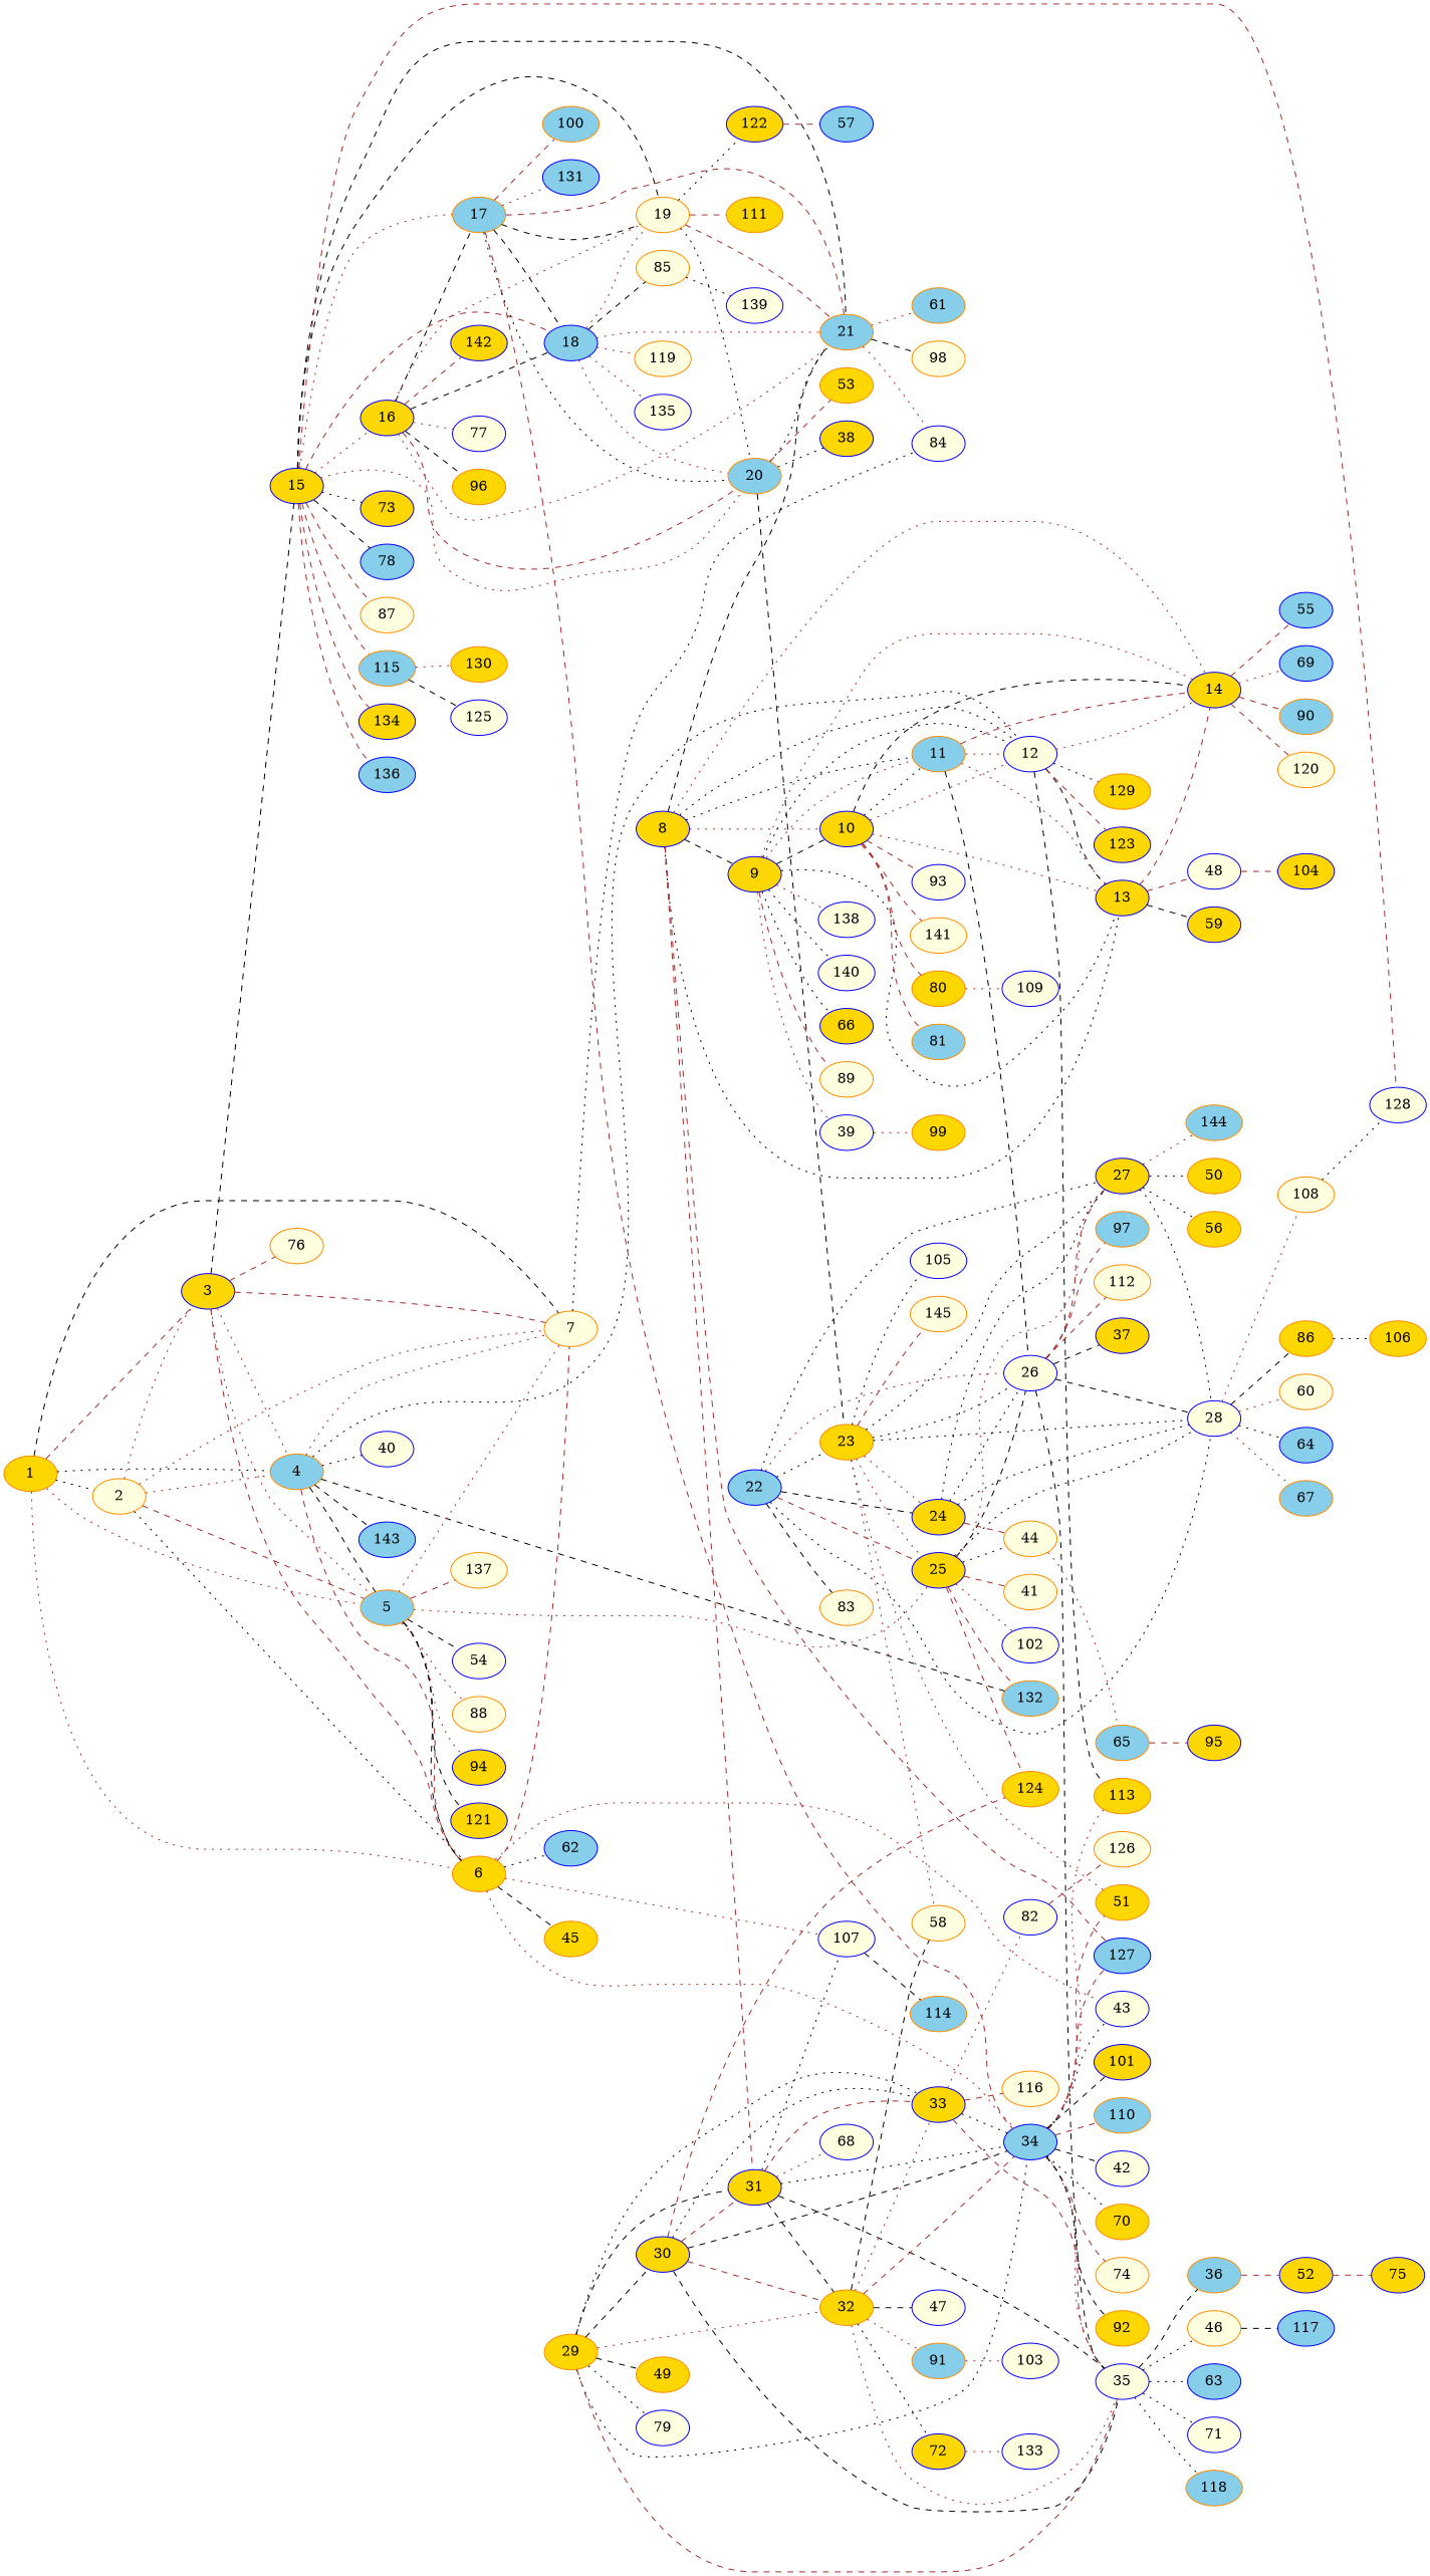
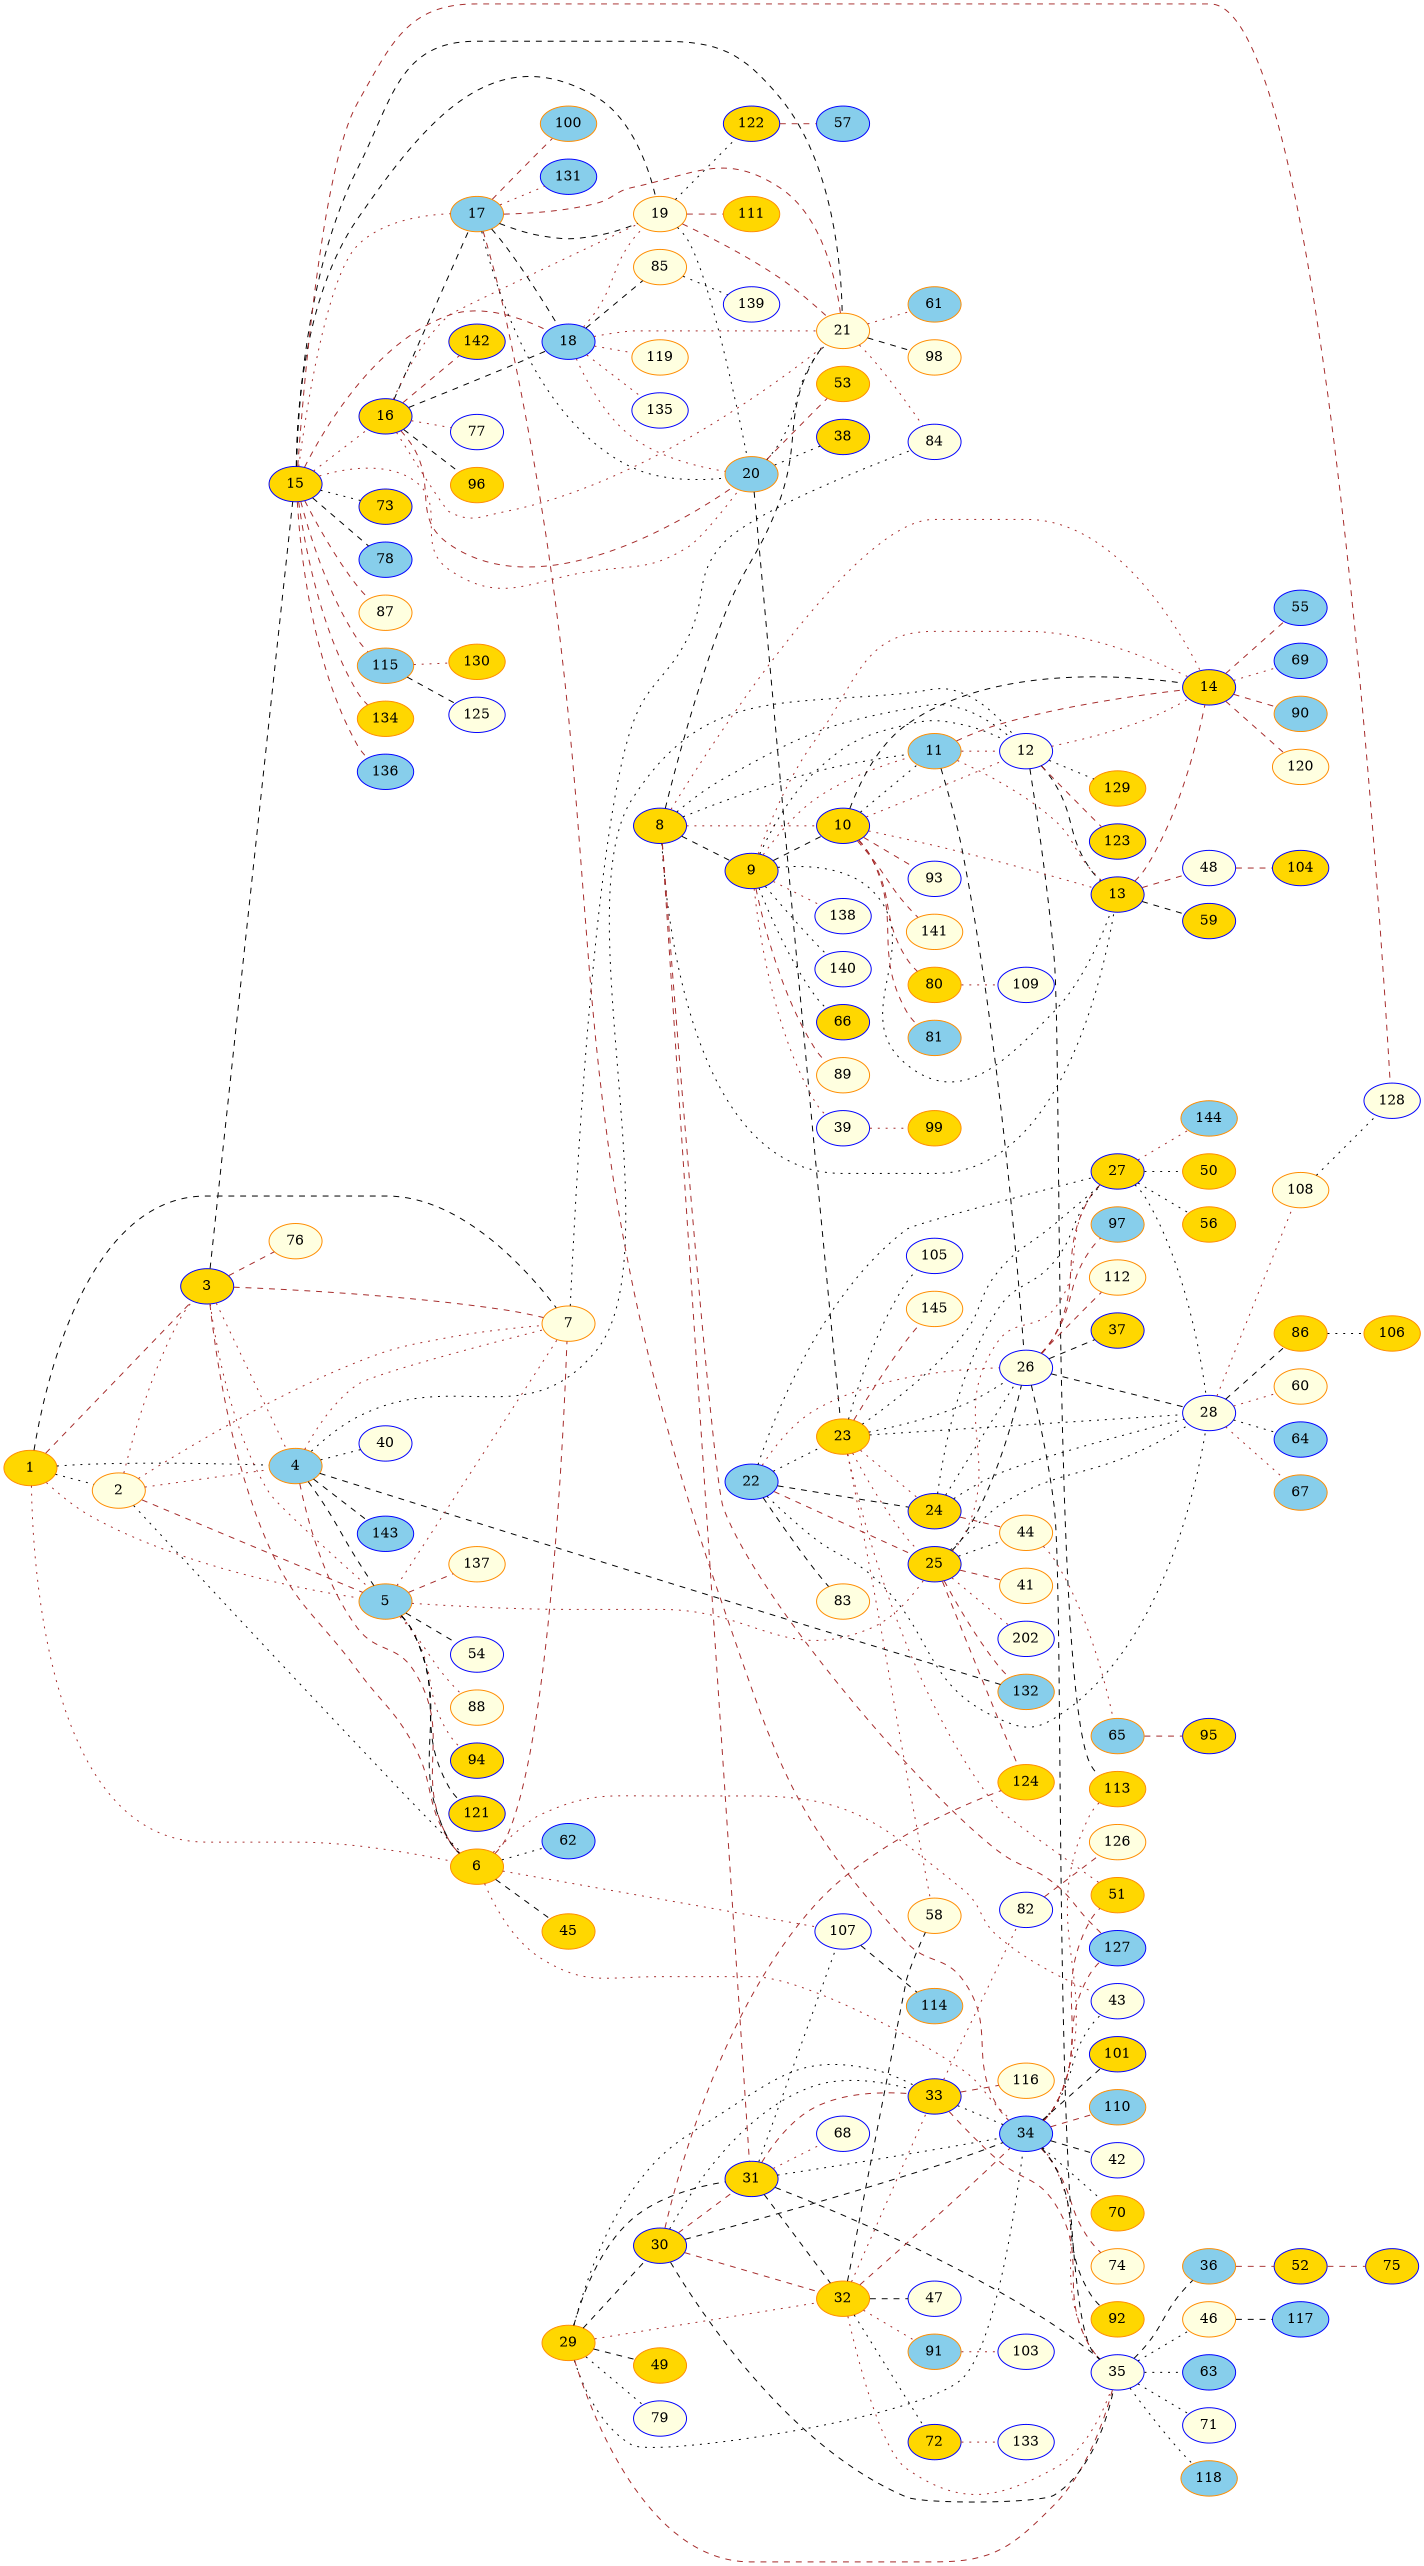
  graph {
    rankdir=LR
    node [color=blue fillcolor=lightyellow style=filled]
    edge [color=brown style=dotted]
    1 [color=darkorange fillcolor=gold]
    2 [color=darkorange]
    3 [fillcolor=gold]
    4 [color=darkorange fillcolor=skyblue]
    5 [color=darkorange fillcolor=skyblue]
    6 [color=darkorange fillcolor=gold]
    7 [color=darkorange]
    15 [fillcolor=gold]
    76 [color=darkorange]
    12
    40
    132 [color=darkorange fillcolor=skyblue]
    143 [fillcolor=skyblue]
    25 [fillcolor=gold]
    54
    88 [color=darkorange]
    94 [fillcolor=gold]
    121 [fillcolor=gold]
    137 [color=darkorange]
    34 [fillcolor=skyblue]
    43
    45 [color=darkorange fillcolor=gold]
    62 [fillcolor=skyblue]
    107
    84
-   21 [color=darkorange fillcolor=skyblue]
+   21 [color=darkorange]
    16 [fillcolor=gold]
    17 [color=darkorange fillcolor=skyblue]
    18 [fillcolor=skyblue]
    19 [color=darkorange]
    20 [color=darkorange fillcolor=skyblue]
    73 [fillcolor=gold]
    78 [fillcolor=skyblue]
    87 [color=darkorange]
    115 [color=darkorange fillcolor=skyblue]
    128
-   134 [fillcolor=gold]
+   134 [color=darkorange fillcolor=gold]
    136 [fillcolor=skyblue]
    13 [fillcolor=gold]
    14 [fillcolor=gold]
    113 [color=darkorange fillcolor=gold]
    123 [fillcolor=gold]
    129 [color=darkorange fillcolor=gold]
    26
    27 [fillcolor=gold]
    28
    41 [color=darkorange]
    44 [color=darkorange]
-   102
+   102 [label=202]
    124 [color=darkorange fillcolor=gold]
    127 [fillcolor=skyblue]
    51 [color=darkorange fillcolor=gold]
    35
    42
    70 [color=darkorange fillcolor=gold]
    74 [color=darkorange]
    92 [color=darkorange fillcolor=gold]
    101 [fillcolor=gold]
    110 [color=darkorange fillcolor=skyblue]
    114 [color=darkorange fillcolor=skyblue]
    8 [fillcolor=gold]
    9 [fillcolor=gold]
    10 [fillcolor=gold]
    11 [color=darkorange fillcolor=skyblue]
    31 [fillcolor=gold]
    39
    66 [fillcolor=gold]
    89 [color=darkorange]
    138
    140
    80 [color=darkorange fillcolor=gold]
    81 [color=darkorange fillcolor=skyblue]
    93
    141 [color=darkorange]
    48
    59 [fillcolor=gold]
    55 [fillcolor=skyblue]
    69 [fillcolor=skyblue]
    90 [color=darkorange fillcolor=skyblue]
    120 [color=darkorange]
    61 [color=darkorange fillcolor=skyblue]
    98 [color=darkorange]
    32 [color=darkorange fillcolor=gold]
    33 [fillcolor=gold]
    68
    99 [color=darkorange fillcolor=gold]
    109
    37 [fillcolor=gold]
    97 [color=darkorange fillcolor=skyblue]
    112 [color=darkorange]
    104 [fillcolor=gold]
    77
    96 [color=darkorange fillcolor=gold]
    142 [fillcolor=gold]
    100 [color=darkorange fillcolor=skyblue]
    131 [fillcolor=skyblue]
    85 [color=darkorange]
    119 [color=darkorange]
    135
    111 [color=darkorange fillcolor=gold]
    122 [fillcolor=gold]
    23 [color=darkorange fillcolor=gold]
    38 [fillcolor=gold]
    53 [color=darkorange fillcolor=gold]
    125
    130 [color=darkorange fillcolor=gold]
    139
    57 [fillcolor=skyblue]
    24 [fillcolor=gold]
    58 [color=darkorange]
    105
    145 [color=darkorange]
    22 [fillcolor=skyblue]
    83 [color=darkorange]
    50 [color=darkorange fillcolor=gold]
    56 [color=darkorange fillcolor=gold]
    144 [color=darkorange fillcolor=skyblue]
    60 [color=darkorange]
    64 [fillcolor=skyblue]
    67 [color=darkorange fillcolor=skyblue]
    86 [color=darkorange fillcolor=gold]
    108 [color=darkorange]
    65 [color=darkorange fillcolor=skyblue]
    36 [color=darkorange fillcolor=skyblue]
    46 [color=darkorange]
    63 [fillcolor=skyblue]
    71
    118 [color=darkorange fillcolor=skyblue]
    106 [color=darkorange fillcolor=gold]
    29 [color=darkorange fillcolor=gold]
    30 [fillcolor=gold]
    49 [color=darkorange fillcolor=gold]
    79
    47
    72 [fillcolor=gold]
    91 [color=darkorange fillcolor=skyblue]
    82
    116 [color=darkorange]
    133
    103
    126 [color=darkorange]
    52 [fillcolor=gold]
    117 [fillcolor=skyblue]
    75 [fillcolor=gold]
    95 [fillcolor=gold]
    1 -- 2 [color=black]
    1 -- 3 [style=dashed]
    1 -- 4 [color=black]
    1 -- 5
    1 -- 6
    1 -- 7 [color=black style=dashed]
    2 -- 3
    2 -- 4
    2 -- 5 [style=dashed]
    2 -- 6 [color=black]
    2 -- 7
    3 -- 4
    3 -- 5
    3 -- 6 [style=dashed]
    3 -- 7 [style=dashed]
    3 -- 15 [color=black style=dashed]
    3 -- 76 [style=dashed]
    4 -- 5 [color=black style=dashed]
    4 -- 6 [style=dashed]
    4 -- 7
    4 -- 12 [color=black]
    4 -- 40 [color=black]
    4 -- 132 [color=black style=dashed]
    4 -- 143 [color=black style=dashed]
    5 -- 6 [color=black style=dashed]
    5 -- 7
    5 -- 25
    5 -- 54 [color=black style=dashed]
    5 -- 88
    5 -- 94
    5 -- 121 [color=black style=dashed]
    5 -- 137 [style=dashed]
    6 -- 7 [style=dashed]
    6 -- 34
    6 -- 43
    6 -- 45 [color=black style=dashed]
    6 -- 62 [color=black]
    6 -- 107
    7 -- 84 [color=black]
    15 -- 21 [color=black style=dashed]
    15 -- 16
    15 -- 17
    15 -- 18 [style=dashed]
    15 -- 19 [color=black style=dashed]
    15 -- 20
    15 -- 73 [color=black]
    15 -- 78 [color=black style=dashed]
    15 -- 87 [style=dashed]
    15 -- 115 [style=dashed]
    15 -- 128 [style=dashed]
    15 -- 134 [style=dashed]
    15 -- 136 [style=dashed]
    12 -- 13 [color=black style=dashed]
    12 -- 14
    12 -- 113 [color=black style=dashed]
    12 -- 123 [style=dashed]
    12 -- 129 [color=black]
    25 -- 132 [style=dashed]
    25 -- 26 [color=black style=dashed]
    25 -- 27
    25 -- 28 [color=black]
    25 -- 41 [style=dashed]
    25 -- 44 [color=black]
    25 -- 102
    25 -- 124 [style=dashed]
    34 -- 43 [color=black]
    34 -- 113
    34 -- 127 [style=dashed]
    34 -- 51 [style=dashed]
    34 -- 35
    34 -- 42 [color=black style=dashed]
    34 -- 70 [color=black]
    34 -- 74 [style=dashed]
    34 -- 92 [color=black style=dashed]
    34 -- 101 [color=black style=dashed]
    34 -- 110 [style=dashed]
    107 -- 114 [color=black style=dashed]
    21 -- 84
    21 -- 61
    21 -- 98 [color=black style=dashed]
    16 -- 21
    16 -- 17 [color=black style=dashed]
    16 -- 18 [color=black style=dashed]
    16 -- 19
    16 -- 20 [style=dashed]
    16 -- 77
    16 -- 96 [color=black style=dashed]
    16 -- 142 [style=dashed]
    17 -- 34 [style=dashed]
    17 -- 21 [style=dashed]
    17 -- 18 [color=black style=dashed]
    17 -- 19 [color=black style=dashed]
    17 -- 20 [color=black]
    17 -- 100 [style=dashed]
    17 -- 131
    18 -- 21
    18 -- 19
    18 -- 20
    18 -- 85 [color=black style=dashed]
    18 -- 119
    18 -- 135
    19 -- 21 [style=dashed]
    19 -- 20 [color=black]
    19 -- 111 [style=dashed]
    19 -- 122 [color=black]
    20 -- 21 [color=black]
    20 -- 23 [color=black style=dashed]
    20 -- 38 [color=black]
    20 -- 53 [style=dashed]
    115 -- 125 [color=black style=dashed]
    115 -- 130
    13 -- 14 [style=dashed]
    13 -- 48 [style=dashed]
    13 -- 59 [color=black style=dashed]
    14 -- 55 [style=dashed]
    14 -- 69
    14 -- 90 [style=dashed]
    14 -- 120 [style=dashed]
    26 -- 27 [style=dashed]
    26 -- 28 [color=black style=dashed]
    26 -- 35 [color=black style=dashed]
    26 -- 37 [color=black style=dashed]
    26 -- 97 [style=dashed]
    26 -- 112 [style=dashed]
    27 -- 28 [color=black]
    27 -- 50 [color=black]
    27 -- 56 [color=black]
    27 -- 144
    28 -- 60
    28 -- 64 [color=black]
    28 -- 67
    28 -- 86 [color=black style=dashed]
    28 -- 108
    44 -- 65
    35 -- 36 [color=black style=dashed]
    35 -- 46 [color=black]
    35 -- 63 [color=black]
    35 -- 71 [color=black]
    35 -- 118 [color=black]
    8 -- 12 [color=black]
    8 -- 21 [color=black style=dashed]
    8 -- 13 [color=black]
    8 -- 14
    8 -- 127 [style=dashed]
    8 -- 9 [color=black style=dashed]
    8 -- 10
    8 -- 11 [color=black]
    8 -- 31 [style=dashed]
    9 -- 12 [color=black]
    9 -- 13 [color=black]
    9 -- 14
    9 -- 10 [color=black style=dashed]
    9 -- 11
    9 -- 39
    9 -- 66 [color=black]
    9 -- 89 [style=dashed]
    9 -- 138
    9 -- 140 [color=black]
    10 -- 12
    10 -- 13
    10 -- 14 [color=black style=dashed]
    10 -- 11 [color=black]
    10 -- 80 [style=dashed]
    10 -- 81 [style=dashed]
    10 -- 93 [style=dashed]
    10 -- 141 [style=dashed]
    11 -- 12
    11 -- 13
    11 -- 14 [style=dashed]
    11 -- 26 [color=black style=dashed]
    31 -- 34 [color=black]
    31 -- 107 [color=black]
    31 -- 35 [color=black style=dashed]
    31 -- 32 [color=black style=dashed]
    31 -- 33 [style=dashed]
    31 -- 68
    39 -- 99
    80 -- 109
    48 -- 104 [style=dashed]
    32 -- 34 [style=dashed]
    32 -- 35
    32 -- 33
    32 -- 58 [color=black style=dashed]
    32 -- 47 [color=black style=dashed]
    32 -- 72 [color=black]
    32 -- 91
    33 -- 34 [color=black]
    33 -- 35 [style=dashed]
    33 -- 82
    33 -- 116 [style=dashed]
    85 -- 139 [color=black]
    122 -- 57 [style=dashed]
    23 -- 25
    23 -- 26 [color=black]
    23 -- 27 [color=black]
    23 -- 28 [color=black]
    23 -- 51
    23 -- 24
    23 -- 58
    23 -- 105 [color=black]
    23 -- 145 [style=dashed]
    24 -- 26 [color=black]
    24 -- 27 [color=black]
    24 -- 28 [color=black]
    24 -- 44 [style=dashed]
    22 -- 25 [style=dashed]
    22 -- 26
    22 -- 27 [color=black]
    22 -- 28 [color=black]
    22 -- 23 [color=black]
    22 -- 24 [color=black style=dashed]
    22 -- 83 [color=black style=dashed]
    86 -- 106 [color=black]
    108 -- 128 [color=black]
    65 -- 95 [style=dashed]
    36 -- 52 [style=dashed]
    46 -- 117 [color=black style=dashed]
    29 -- 34 [color=black]
    29 -- 35 [style=dashed]
    29 -- 31 [color=black style=dashed]
    29 -- 32
    29 -- 33 [color=black]
    29 -- 30 [color=black style=dashed]
    29 -- 49 [color=black style=dashed]
    29 -- 79 [color=black]
    30 -- 34 [color=black style=dashed]
    30 -- 124 [style=dashed]
    30 -- 35 [color=black style=dashed]
    30 -- 31 [style=dashed]
    30 -- 32 [style=dashed]
    30 -- 33 [color=black]
    72 -- 133
    91 -- 103
    82 -- 126 [style=dashed]
    52 -- 75 [style=dashed]
  }
